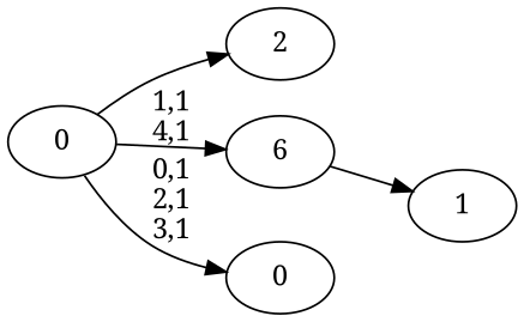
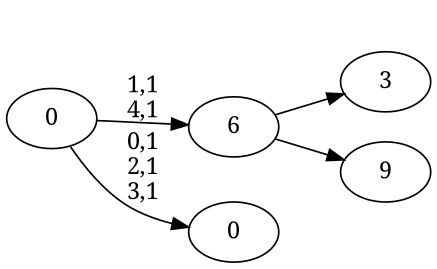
  digraph {
    fontname="Noto Serif"
    rankdir=LR
    node [fontname="Noto Serif"]
    edge [fontname="Noto Serif"]
-   n2 [label=2]
-   n3 [label=1]
+   n1 [label=3]
+   n3 [label=9]
    6
    n5 [label=0]
    0
+   6 -> n1
    6 -> n3
-   0 -> n2
    0 -> 6 [label="1,1\n4,1"]
    0 -> n5 [label="0,1\n2,1\n3,1"]
  }
